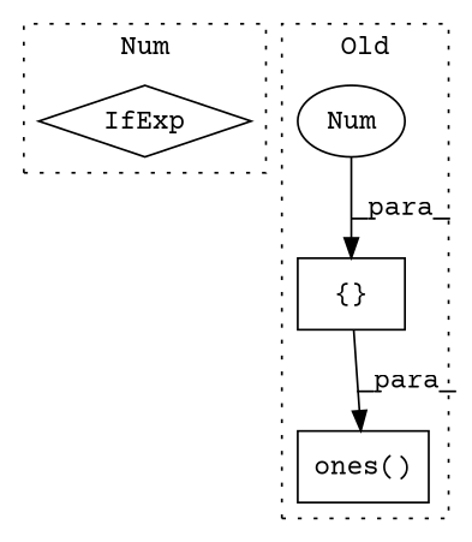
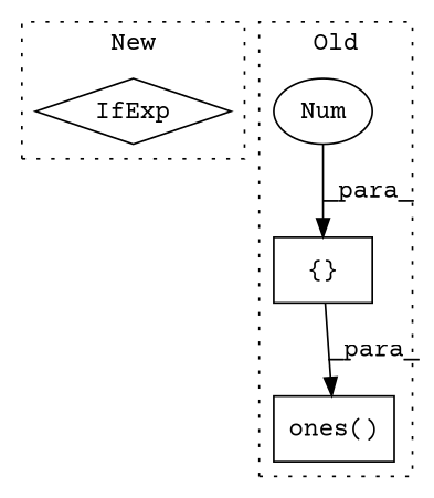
  digraph {
    fontname="Courier Prime"
    node [shape=box fontname="Courier Prime"]
    edge [fontname="Courier Prime"]
    n1 [a=51 l="4,6" label=IfExp s="6991,7028" shape=diamond]
    n2 [a=75 l="8,1" label="ones()" s="6679,6715"]
    n3 [a=59 l="1,0" label="{}" s="6687,6714"]
    n4 [a=76 l=1 label=Num s=6688 shape=ellipse]
    subgraph cluster_1 {
-     label=Num
+     label=New
      style=dotted
      n1
    }
    subgraph cluster_2 {
      label=Old
      style=dotted
      n2
      n3
      n4
    }
    n3 -> n2 [label=_para_]
    n4 -> n3 [label=_para_]
  }
